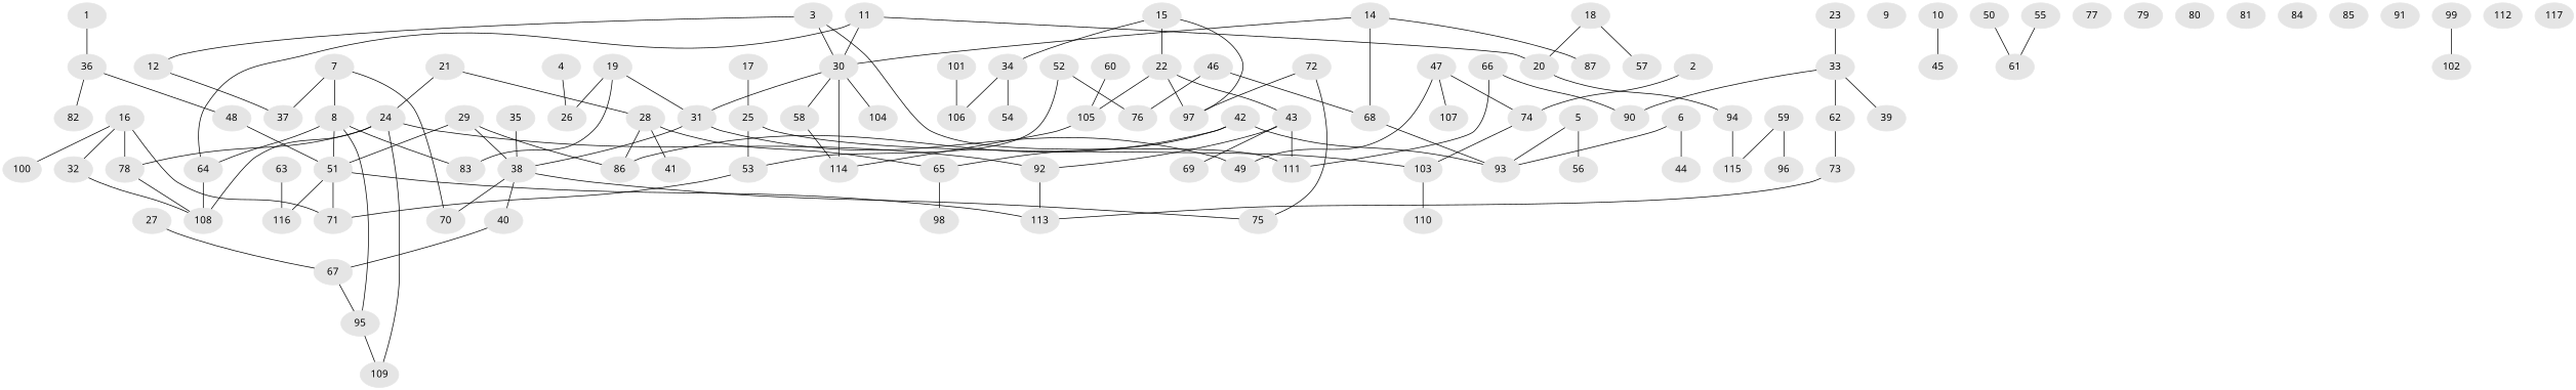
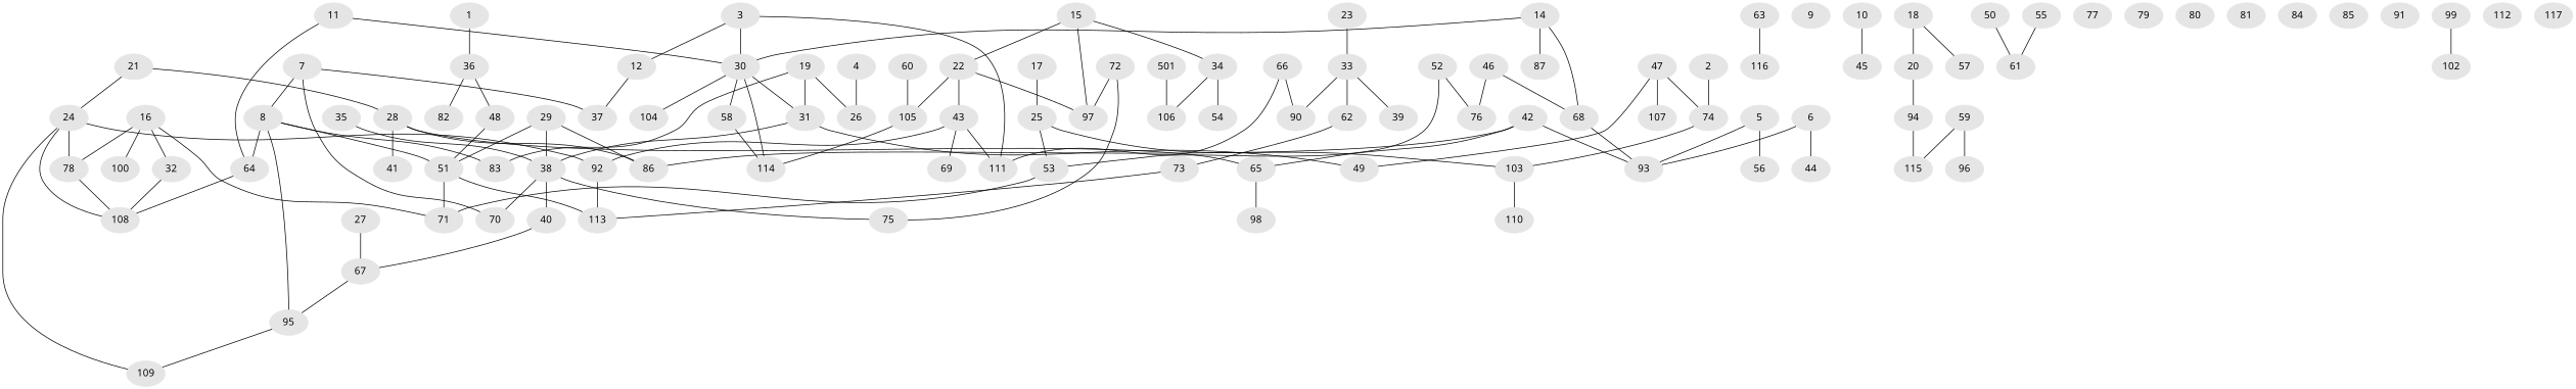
  graph {
    fontname="Noto Sans"
    node [color=gray90 fontname="Noto Sans" style=filled]
    edge [fontname="Noto Sans"]
    1
    36
    48
    82
    2
    74
    103
    3
    12
    30
    111
    37
    114
    31
    58
    104
    4
    26
    5
    56
    93
    6
    44
    7
    8
    70
    51
    64
    83
    95
    71
    113
    116
    108
    109
    9
    10
    45
    11
    20
    94
    18
    57
    14
    68
    87
    15
    22
    34
    97
    43
    105
    54
    106
    16
    32
    78
    100
    17
    25
    53
    19
    38
    49
    115
    21
    24
    28
    92
    41
    65
    86
    69
    23
    33
    39
    62
    90
    110
    27
    67
    98
    29
    40
    75
    73
    35
    42
    46
    76
    47
    107
    50
    61
    52
    55
    59
    96
    60
    63
    66
    72
    77
    79
    80
    81
    84
    85
    91
    99
    102
-   101
+   101 [label=501]
    112
    117
    1 -- 36
    36 -- 48
    36 -- 82
    48 -- 51
    2 -- 74
    74 -- 103
    103 -- 110
    3 -- 12
    3 -- 30
    3 -- 111
    12 -- 37
    30 -- 114
    30 -- 31
    30 -- 58
    30 -- 104
    31 -- 38
    31 -- 49
    58 -- 114
    4 -- 26
    5 -- 56
    5 -- 93
    6 -- 93
    6 -- 44
    7 -- 37
    7 -- 8
    7 -- 70
    8 -- 51
    8 -- 64
    8 -- 83
    8 -- 95
    51 -- 71
    51 -- 113
-   51 -- 116
    64 -- 108
    95 -- 109
    10 -- 45
    11 -- 30
    11 -- 64
-   11 -- 20
    20 -- 94
    94 -- 115
    18 -- 20
    18 -- 57
    14 -- 30
    14 -- 68
    14 -- 87
    68 -- 93
    15 -- 22
    15 -- 34
    15 -- 97
    22 -- 97
    22 -- 43
    22 -- 105
    34 -- 54
    34 -- 106
    43 -- 111
    43 -- 92
    43 -- 69
    105 -- 114
    16 -- 71
    16 -- 32
    16 -- 78
    16 -- 100
    32 -- 108
    78 -- 108
    17 -- 25
    25 -- 103
    25 -- 53
    53 -- 71
    19 -- 31
    19 -- 26
    19 -- 83
    38 -- 70
    38 -- 40
    38 -- 75
    21 -- 24
    21 -- 28
    24 -- 108
    24 -- 109
    24 -- 78
    24 -- 92
    28 -- 41
    28 -- 65
    28 -- 86
    92 -- 113
    65 -- 98
    23 -- 33
    33 -- 39
    33 -- 62
    33 -- 90
    62 -- 73
    27 -- 67
    67 -- 95
    29 -- 51
    29 -- 38
    29 -- 86
    40 -- 67
    73 -- 113
    35 -- 38
    42 -- 93
    42 -- 65
    42 -- 86
    46 -- 68
    46 -- 76
    47 -- 74
    47 -- 49
    47 -- 107
    50 -- 61
    52 -- 53
    52 -- 76
    55 -- 61
    59 -- 115
    59 -- 96
    60 -- 105
    63 -- 116
    66 -- 111
    66 -- 90
    72 -- 97
    72 -- 75
    99 -- 102
    101 -- 106
  }
